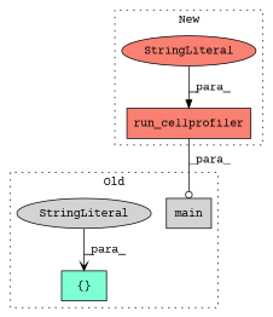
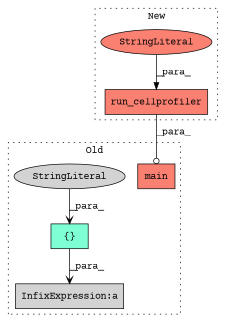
  digraph {
    fontname="Courier Prime"
    node [a=32 fillcolor=lightgrey fontname="Courier Prime" l=4 shape=box style=filled]
    edge [arrowhead=vee fontname="Courier Prime"]
-   n1 [l="5,1" label=main s="5187,5196"]
+   n1 [fillcolor=salmon l="5,1" label=main s="5187,5196"]
+   n2 [a=27 l=3 label="InfixExpression:a" s=5065]
    n3 [a=4 fillcolor=aquamarine l="1,1" label="{}" s="5080,5164"]
    n4 [a=45 label=StringLiteral s=5112 shape=ellipse]
    n5 [fillcolor=salmon l="17,1" label=run_cellprofiler s="4885,4985"]
    n6 [a=45 fillcolor=salmon label=StringLiteral s=4933 shape=ellipse]
    subgraph cluster_1 {
      label=Old
      style=dotted
      n1
+     n2
      n3
      n4
    }
    subgraph cluster_2 {
      label=New
      style=dotted
      n5
      n6
    }
+   n3 -> n2 [label=_para_]
    n4 -> n3 [label=_para_]
    n5 -> n1 [arrowhead=odot label=_para_]
    n6 -> n5 [arrowhead=normal label=_para_]
  }
